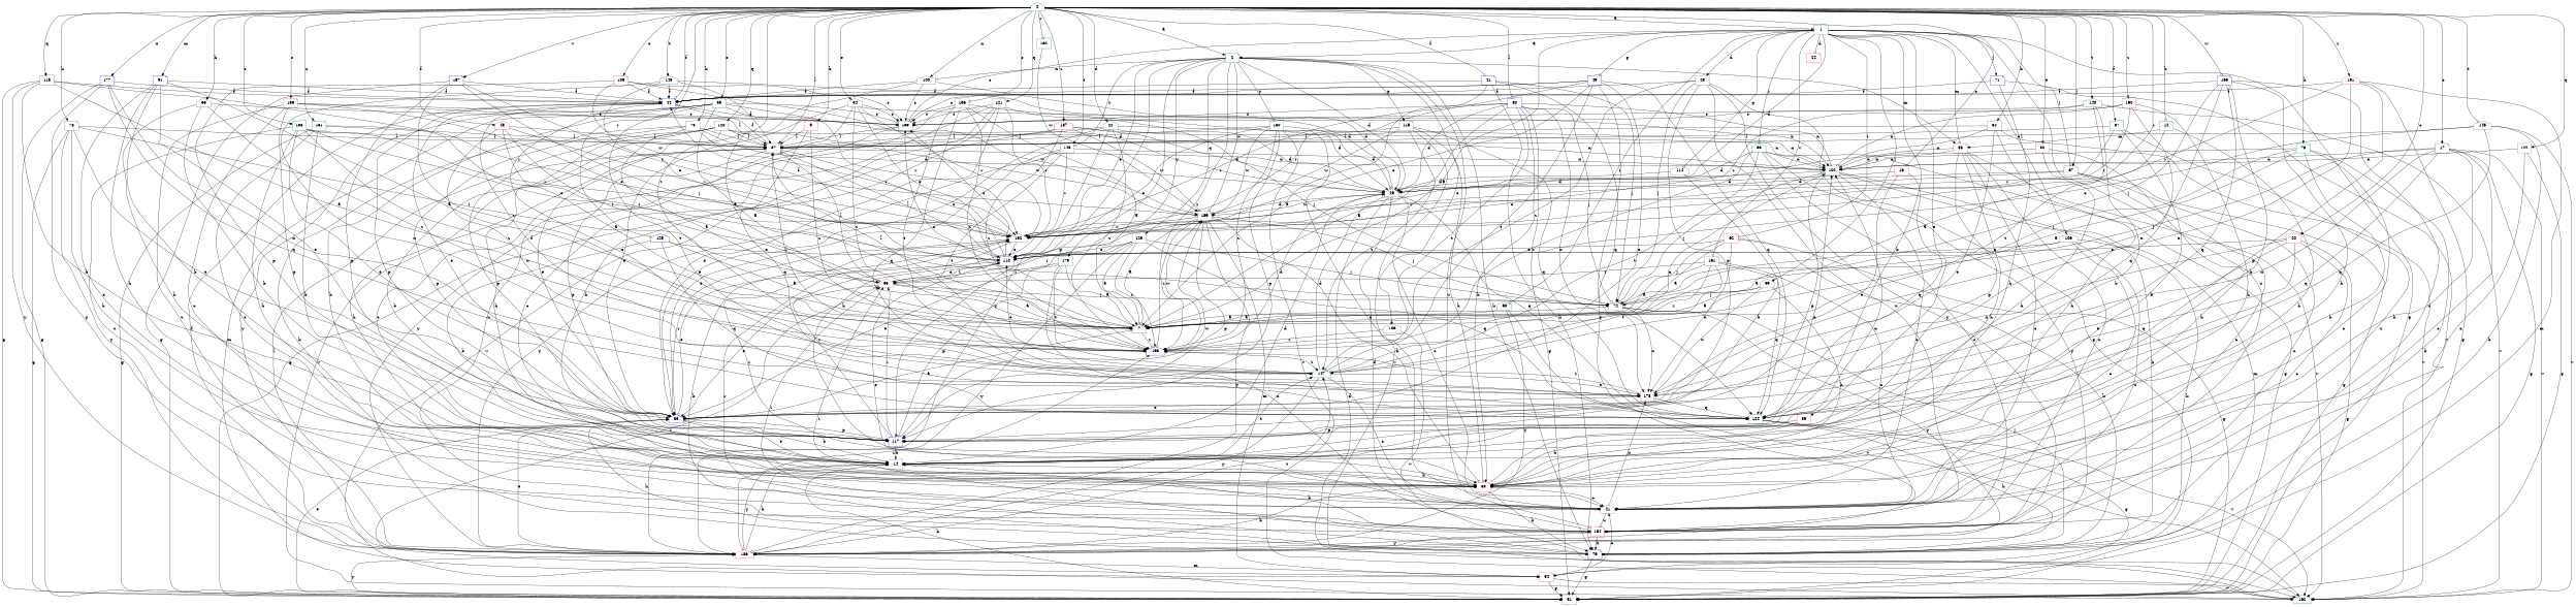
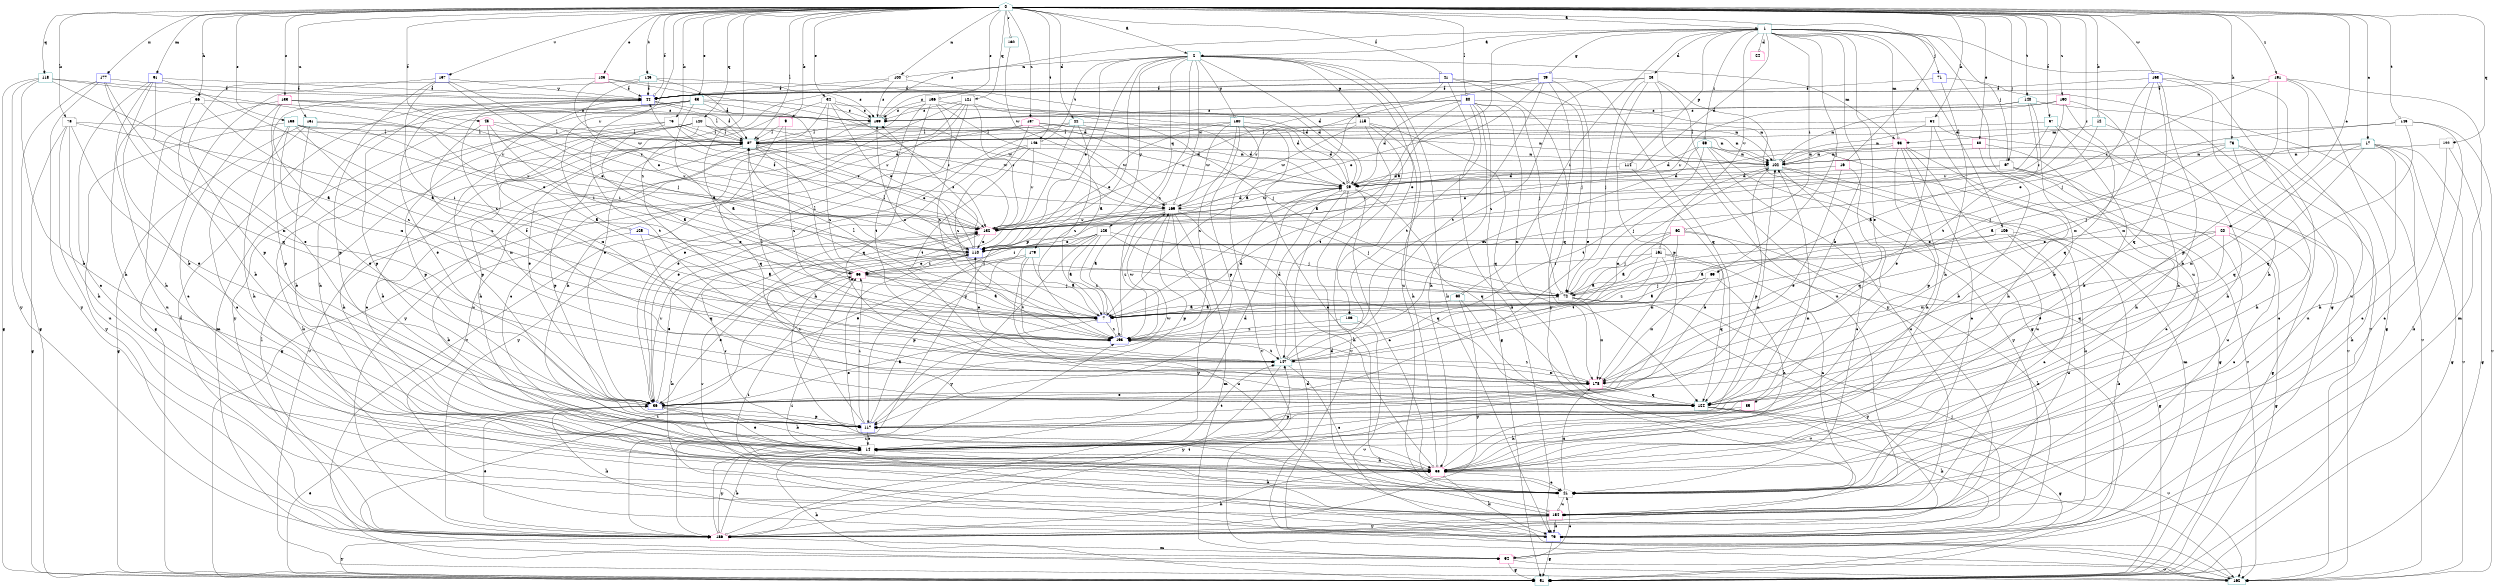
  strict digraph {
    node [color=teal shape=note]
    edge [arrowhead=normal]
    0 [shape=house]
    1 [shape=folder]
    2
    9 [color=deeppink]
    12
    16 [color=deeppink shape=folder]
    17
    20 [color=deeppink]
    22 [shape=house]
    30 [color=deeppink shape=folder]
    33
    34 [color=gray40 shape=house]
    37 [shape=folder]
    41 [color=blue]
    43 [color=deeppink shape=house]
    44 [color=blue]
    54 [color=gray40 shape=folder]
    56 [color=gray40 shape=house]
    67 [color=gray40]
    73
    75 [color=gray40 shape=folder]
    78 [color=gray40]
    80 [color=blue shape=folder]
    87
    91 [color=blue]
    100 [color=gray40 shape=house]
    105 [color=deeppink]
    118 [shape=folder]
    120 [color=gray40 shape=folder]
    121 [color=gray40]
    122 [color=gray40 shape=folder]
    125 [color=blue shape=house]
    130 [shape=folder]
    132 [color=deeppink shape=house]
    133 [color=deeppink]
    136 [color=gray40 shape=folder]
    138 [shape=folder]
    140 [shape=house]
    143 [color=gray40 shape=house]
    145 [shape=house]
    146 [color=gray40 shape=folder]
    151
    157 [color=blue]
    168 [color=blue]
    177 [color=blue]
    187 [color=deeppink shape=house]
    190 [color=deeppink shape=folder]
    191 [color=deeppink shape=house]
    193 [color=blue shape=house]
    7 [color=blue shape=house]
    14 [color=gray40 shape=folder]
    23 [color=gray40 shape=folder]
    24 [color=deeppink]
    29 [color=gray40 shape=house]
    35 [color=deeppink shape=folder]
    49 [color=blue shape=folder]
    51 [shape=folder]
    59 [shape=house]
    60 [shape=house]
    62 [color=deeppink]
    69 [color=gray40 shape=house]
    71 [color=blue]
    93 [color=deeppink]
    106 [color=gray40 shape=house]
    114 [color=gray40 shape=house]
    139
    154 [color=deeppink]
    161 [color=gray40]
    79 [color=blue]
    109 [shape=house]
    110 [color=blue]
    115 [color=gray40]
    117 [color=blue shape=folder]
-   123 [color=gray40 shape=folder]
+   123 [color=gray40]
    169 [color=gray40]
    179 [shape=folder]
    180 [shape=folder]
    186 [color=deeppink shape=house]
    124
    58 [color=deeppink]
    36 [color=blue shape=house]
    102 [shape=folder]
    21 [color=gray40 shape=house]
    72 [color=gray40 shape=house]
    162 [shape=house]
    178 [color=deeppink shape=folder]
    147 [shape=house]
    94 [color=deeppink]
    65 [color=deeppink shape=house]
    0 -> 1 [label=a]
    0 -> 2 [label=a]
    0 -> 9 [label=b]
    0 -> 12 [arrowhead=odot label=b]
    0 -> 16 [arrowhead=odot label=c]
    0 -> 17 [arrowhead=diamond label=c]
    0 -> 20 [arrowhead=diamond label=c]
    0 -> 22 [label=d]
    0 -> 30 [label=e]
    0 -> 33 [arrowhead=diamond label=e]
    0 -> 34 [label=e]
    0 -> 37 [label=f]
    0 -> 41 [arrowhead=odot label=f]
    0 -> 43 [arrowhead=diamond label=f]
    0 -> 44 [arrowhead=odot label=f]
    0 -> 54 [label=h]
    0 -> 56 [arrowhead=diamond label=h]
    0 -> 67 [arrowhead=diamond label=j]
    0 -> 73 [label=k]
    0 -> 75 [label=k]
    0 -> 78 [label=k]
    0 -> 80 [arrowhead=odot label=l]
    0 -> 87 [label=l]
    0 -> 91 [arrowhead=diamond label=m]
    0 -> 100 [label=n]
    0 -> 105 [label=o]
    0 -> 118 [arrowhead=diamond label=q]
    0 -> 120 [label=q]
    0 -> 121 [label=q]
    0 -> 122 [arrowhead=diamond label=q]
    0 -> 125 [arrowhead=odot label=r]
    0 -> 130 [arrowhead=odot label=r]
    0 -> 132 [arrowhead=odot label=r]
    0 -> 133 [label=s]
    0 -> 136 [arrowhead=odot label=s]
    0 -> 138 [arrowhead=diamond label=s]
    0 -> 140 [arrowhead=diamond label=t]
    0 -> 143 [arrowhead=odot label=t]
    0 -> 145 [arrowhead=diamond label=t]
    0 -> 146 [label=t]
    0 -> 151 [label=u]
    0 -> 157 [arrowhead=diamond label=v]
    0 -> 168 [arrowhead=odot label=w]
    0 -> 177 [arrowhead=diamond label=x]
    0 -> 187 [arrowhead=diamond label=z]
    0 -> 190 [label=z]
    0 -> 191 [label=z]
    0 -> 193 [arrowhead=odot label=z]
    1 -> 2 [arrowhead=diamond label=a]
    1 -> 67 [arrowhead=odot label=j]
    1 -> 7 [arrowhead=odot label=a]
    1 -> 14 [arrowhead=odot label=b]
    1 -> 23 [label=d]
    1 -> 24 [arrowhead=odot label=d]
    1 -> 29 [arrowhead=odot label=d]
    1 -> 35 [arrowhead=diamond label=e]
    1 -> 49 [arrowhead=odot label=g]
    1 -> 51 [arrowhead=odot label=g]
    1 -> 59 [arrowhead=odot label=i]
    1 -> 60 [arrowhead=odot label=i]
    1 -> 62 [arrowhead=odot label=i]
    1 -> 69 [arrowhead=diamond label=j]
    1 -> 71 [label=j]
    1 -> 93 [arrowhead=odot label=m]
    1 -> 106 [label=o]
    1 -> 114 [arrowhead=odot label=p]
    1 -> 139 [arrowhead=odot label=s]
    1 -> 154 [arrowhead=odot label=u]
    1 -> 161 [arrowhead=odot label=v]
    2 -> 100 [arrowhead=odot label=n]
    2 -> 146 [arrowhead=odot label=t]
    2 -> 193 [arrowhead=odot label=z]
    2 -> 29 [arrowhead=odot label=d]
    2 -> 93 [label=m]
    2 -> 154 [arrowhead=odot label=u]
    2 -> 79 [arrowhead=diamond label=k]
    2 -> 109 [arrowhead=diamond label=o]
    2 -> 110 [arrowhead=diamond label=o]
    2 -> 115 [arrowhead=diamond label=p]
    2 -> 117 [label=p]
    2 -> 123 [label=q]
    2 -> 169 [arrowhead=odot label=w]
    2 -> 179 [arrowhead=diamond label=y]
    2 -> 180 [arrowhead=odot label=y]
    2 -> 186 [label=y]
    9 -> 87 [label=l]
    9 -> 193 [arrowhead=diamond label=z]
    9 -> 124 [arrowhead=diamond label=q]
    12 -> 7 [label=a]
    12 -> 93 [arrowhead=diamond label=m]
    12 -> 58 [arrowhead=diamond label=h]
    16 -> 29 [arrowhead=diamond label=d]
    16 -> 124 [label=q]
    16 -> 36 [arrowhead=diamond label=e]
    17 -> 51 [label=g]
    17 -> 124 [arrowhead=diamond label=q]
    17 -> 58 [arrowhead=odot label=h]
    17 -> 102 [label=n]
    17 -> 21 [arrowhead=odot label=c]
    17 -> 72 [arrowhead=odot label=j]
    17 -> 162 [arrowhead=diamond label=v]
    17 -> 178 [arrowhead=diamond label=x]
    20 -> 51 [label=g]
    20 -> 110 [label=o]
    20 -> 124 [arrowhead=odot label=q]
    20 -> 36 [arrowhead=odot label=e]
    20 -> 21 [arrowhead=odot label=c]
    20 -> 178 [arrowhead=diamond label=x]
    22 -> 87 [arrowhead=odot label=l]
    22 -> 193 [arrowhead=diamond label=z]
    22 -> 29 [arrowhead=odot label=d]
    22 -> 58 [arrowhead=diamond label=h]
    22 -> 36 [arrowhead=diamond label=e]
    22 -> 102 [arrowhead=diamond label=n]
    30 -> 14 [arrowhead=diamond label=b]
    30 -> 58 [arrowhead=diamond label=h]
    30 -> 102 [arrowhead=odot label=n]
    33 -> 132 [label=r]
    33 -> 7 [arrowhead=odot label=a]
    33 -> 139 [arrowhead=odot label=s]
    33 -> 169 [label=w]
    33 -> 186 [arrowhead=odot label=y]
    33 -> 58 [label=h]
    33 -> 147 [arrowhead=diamond label=t]
    33 -> 94 [arrowhead=diamond label=m]
    34 -> 132 [arrowhead=odot label=r]
    34 -> 193 [label=z]
    34 -> 139 [arrowhead=diamond label=s]
    34 -> 154 [arrowhead=odot label=u]
    34 -> 110 [arrowhead=odot label=o]
    34 -> 36 [arrowhead=diamond label=e]
    34 -> 102 [arrowhead=diamond label=n]
    37 -> 87 [label=l]
    37 -> 132 [arrowhead=odot label=r]
    37 -> 14 [arrowhead=odot label=b]
    37 -> 154 [arrowhead=diamond label=u]
    41 -> 44 [arrowhead=diamond label=f]
    41 -> 7 [label=a]
    41 -> 79 [arrowhead=diamond label=k]
    41 -> 124 [arrowhead=diamond label=q]
    41 -> 72 [arrowhead=diamond label=j]
    43 -> 87 [arrowhead=diamond label=l]
    43 -> 132 [label=r]
    43 -> 7 [arrowhead=diamond label=a]
    43 -> 178 [label=x]
    43 -> 65 [label=i]
    44 -> 139 [arrowhead=odot label=s]
    44 -> 117 [arrowhead=odot label=p]
    44 -> 36 [label=e]
    44 -> 178 [label=x]
    54 -> 87 [arrowhead=diamond label=l]
    54 -> 58 [arrowhead=odot label=h]
    54 -> 36 [arrowhead=odot label=e]
    54 -> 102 [arrowhead=odot label=n]
    54 -> 162 [arrowhead=odot label=v]
    56 -> 193 [arrowhead=diamond label=z]
    56 -> 14 [arrowhead=odot label=b]
    56 -> 139 [arrowhead=odot label=s]
    56 -> 58 [arrowhead=diamond label=h]
    67 -> 132 [label=r]
    67 -> 29 [label=d]
    67 -> 51 [label=g]
    67 -> 154 [arrowhead=odot label=u]
    67 -> 21 [arrowhead=diamond label=c]
    73 -> 7 [label=a]
    73 -> 79 [label=k]
    73 -> 58 [arrowhead=diamond label=h]
    73 -> 102 [label=n]
    73 -> 21 [arrowhead=odot label=c]
    73 -> 72 [arrowhead=odot label=j]
    75 -> 87 [arrowhead=odot label=l]
    75 -> 132 [label=r]
    75 -> 7 [label=a]
    75 -> 29 [arrowhead=odot label=d]
    75 -> 79 [arrowhead=odot label=k]
    75 -> 117 [label=p]
    78 -> 87 [arrowhead=odot label=l]
    78 -> 51 [arrowhead=diamond label=g]
    78 -> 186 [arrowhead=odot label=y]
    78 -> 58 [arrowhead=diamond label=h]
    78 -> 36 [arrowhead=diamond label=e]
    78 -> 65 [arrowhead=diamond label=i]
    80 -> 132 [arrowhead=odot label=r]
    80 -> 7 [arrowhead=diamond label=a]
    80 -> 29 [arrowhead=diamond label=d]
    80 -> 51 [arrowhead=diamond label=g]
    80 -> 139 [arrowhead=diamond label=s]
    80 -> 58 [arrowhead=diamond label=h]
    80 -> 102 [arrowhead=odot label=n]
    80 -> 72 [arrowhead=odot label=j]
    80 -> 178 [label=x]
    80 -> 147 [arrowhead=odot label=t]
    87 -> 44 [arrowhead=odot label=f]
    87 -> 14 [arrowhead=diamond label=b]
    87 -> 110 [arrowhead=diamond label=o]
    87 -> 117 [label=p]
    87 -> 58 [arrowhead=diamond label=h]
    87 -> 102 [arrowhead=diamond label=n]
    91 -> 44 [arrowhead=odot label=f]
    91 -> 7 [label=a]
    91 -> 14 [label=b]
    91 -> 58 [arrowhead=odot label=h]
    91 -> 36 [arrowhead=odot label=e]
    91 -> 21 [arrowhead=diamond label=c]
    100 -> 44 [arrowhead=odot label=f]
    100 -> 7 [arrowhead=diamond label=a]
    100 -> 29 [label=d]
    100 -> 139 [label=s]
    105 -> 44 [label=f]
    105 -> 29 [label=d]
    105 -> 139 [arrowhead=diamond label=s]
    105 -> 117 [arrowhead=diamond label=p]
    105 -> 169 [arrowhead=odot label=w]
    118 -> 44 [arrowhead=diamond label=f]
    118 -> 132 [label=r]
    118 -> 7 [arrowhead=odot label=a]
    118 -> 14 [arrowhead=diamond label=b]
    118 -> 51 [arrowhead=odot label=g]
    118 -> 186 [label=y]
    120 -> 87 [label=l]
    120 -> 117 [arrowhead=odot label=p]
    120 -> 169 [label=w]
    120 -> 58 [arrowhead=odot label=h]
    120 -> 36 [arrowhead=diamond label=e]
    120 -> 102 [arrowhead=diamond label=n]
    120 -> 162 [label=v]
    121 -> 132 [label=r]
    121 -> 139 [label=s]
    121 -> 186 [arrowhead=diamond label=y]
    121 -> 58 [label=h]
    121 -> 36 [label=e]
    121 -> 72 [arrowhead=diamond label=j]
    121 -> 162 [arrowhead=odot label=v]
    122 -> 51 [arrowhead=odot label=g]
    122 -> 102 [label=n]
    122 -> 21 [arrowhead=odot label=c]
    125 -> 7 [arrowhead=diamond label=a]
    125 -> 14 [arrowhead=diamond label=b]
    125 -> 110 [label=o]
    125 -> 124 [arrowhead=diamond label=q]
    130 -> 169 [arrowhead=diamond label=w]
    132 -> 44 [label=f]
    132 -> 79 [arrowhead=diamond label=k]
    132 -> 110 [label=o]
    133 -> 87 [arrowhead=diamond label=l]
    133 -> 139 [arrowhead=diamond label=s]
    133 -> 154 [label=u]
    133 -> 110 [arrowhead=diamond label=o]
    133 -> 117 [label=p]
    133 -> 21 [arrowhead=odot label=c]
    136 -> 193 [label=z]
    136 -> 7 [arrowhead=diamond label=a]
    136 -> 29 [label=d]
    136 -> 139 [arrowhead=diamond label=s]
    136 -> 124 [label=q]
    136 -> 21 [arrowhead=diamond label=c]
    136 -> 147 [arrowhead=diamond label=t]
    138 -> 87 [arrowhead=diamond label=l]
    138 -> 132 [arrowhead=diamond label=r]
    138 -> 193 [arrowhead=odot label=z]
    138 -> 154 [arrowhead=odot label=u]
    138 -> 110 [arrowhead=odot label=o]
    138 -> 58 [arrowhead=diamond label=h]
    138 -> 36 [label=e]
    140 -> 132 [arrowhead=odot label=r]
    140 -> 14 [arrowhead=odot label=b]
    140 -> 139 [arrowhead=diamond label=s]
    140 -> 162 [arrowhead=diamond label=v]
    140 -> 147 [arrowhead=diamond label=t]
    143 -> 87 [arrowhead=diamond label=l]
    143 -> 79 [label=k]
    143 -> 110 [label=o]
    143 -> 124 [arrowhead=diamond label=q]
    143 -> 162 [arrowhead=diamond label=v]
    145 -> 44 [arrowhead=diamond label=f]
    145 -> 87 [arrowhead=diamond label=l]
    145 -> 29 [arrowhead=odot label=d]
    145 -> 110 [arrowhead=odot label=o]
    145 -> 178 [arrowhead=diamond label=x]
    146 -> 132 [arrowhead=odot label=r]
    146 -> 186 [label=y]
    146 -> 36 [arrowhead=diamond label=e]
    146 -> 102 [label=n]
    146 -> 147 [label=t]
    151 -> 87 [arrowhead=diamond label=l]
    151 -> 14 [arrowhead=diamond label=b]
    151 -> 51 [arrowhead=diamond label=g]
    151 -> 21 [arrowhead=diamond label=c]
    151 -> 65 [arrowhead=odot label=i]
-   157 -> 44 [label=f]
+   157 -> 44 [label=y]
    157 -> 132 [label=r]
    157 -> 193 [label=z]
    157 -> 51 [arrowhead=odot label=g]
    157 -> 117 [arrowhead=diamond label=p]
    157 -> 72 [arrowhead=odot label=j]
    168 -> 44 [arrowhead=odot label=f]
    168 -> 14 [label=b]
    168 -> 154 [arrowhead=diamond label=u]
    168 -> 124 [label=q]
    168 -> 58 [label=h]
    168 -> 72 [arrowhead=odot label=j]
    168 -> 178 [label=x]
    177 -> 44 [label=f]
    177 -> 51 [arrowhead=diamond label=g]
    177 -> 186 [label=y]
    177 -> 124 [label=q]
    177 -> 178 [arrowhead=diamond label=x]
    187 -> 87 [arrowhead=odot label=l]
    187 -> 193 [arrowhead=diamond label=z]
    187 -> 29 [arrowhead=diamond label=d]
    187 -> 51 [label=g]
    187 -> 169 [arrowhead=odot label=w]
    187 -> 102 [arrowhead=diamond label=n]
    190 -> 132 [arrowhead=diamond label=r]
    190 -> 139 [arrowhead=odot label=s]
    190 -> 124 [label=q]
    190 -> 58 [label=h]
    190 -> 102 [arrowhead=odot label=n]
    191 -> 44 [arrowhead=diamond label=f]
    191 -> 132 [arrowhead=odot label=r]
    191 -> 51 [arrowhead=diamond label=g]
    191 -> 117 [arrowhead=diamond label=p]
    191 -> 178 [label=x]
    191 -> 94 [arrowhead=odot label=m]
    193 -> 87 [arrowhead=diamond label=l]
    193 -> 29 [label=d]
    193 -> 169 [label=w]
    193 -> 147 [arrowhead=diamond label=t]
    7 -> 87 [label=l]
    7 -> 193 [arrowhead=odot label=z]
    7 -> 139 [label=s]
    14 -> 29 [label=d]
    14 -> 186 [arrowhead=odot label=y]
    14 -> 58 [arrowhead=diamond label=h]
    14 -> 36 [arrowhead=odot label=e]
    14 -> 102 [arrowhead=diamond label=n]
    14 -> 147 [arrowhead=diamond label=t]
    23 -> 44 [arrowhead=odot label=f]
    23 -> 193 [label=z]
    23 -> 51 [arrowhead=diamond label=g]
    23 -> 154 [arrowhead=diamond label=u]
    23 -> 117 [arrowhead=odot label=p]
    23 -> 186 [label=y]
    23 -> 72 [arrowhead=diamond label=j]
    29 -> 169 [arrowhead=diamond label=w]
    29 -> 124 [arrowhead=diamond label=q]
    29 -> 21 [label=c]
    35 -> 117 [label=p]
    35 -> 58 [label=h]
    49 -> 44 [arrowhead=diamond label=f]
    49 -> 132 [label=r]
    49 -> 139 [arrowhead=odot label=s]
    49 -> 110 [arrowhead=diamond label=o]
    49 -> 186 [arrowhead=odot label=y]
    49 -> 124 [label=q]
    49 -> 36 [arrowhead=odot label=e]
    49 -> 147 [arrowhead=odot label=t]
    51 -> 14 [label=b]
    51 -> 186 [label=y]
    51 -> 36 [label=e]
    59 -> 193 [arrowhead=diamond label=z]
    59 -> 29 [arrowhead=diamond label=d]
    59 -> 51 [arrowhead=odot label=g]
    59 -> 154 [label=u]
    59 -> 186 [label=y]
    59 -> 102 [label=n]
    59 -> 147 [arrowhead=odot label=t]
    60 -> 7 [label=a]
    60 -> 186 [arrowhead=diamond label=y]
    60 -> 162 [label=v]
    62 -> 7 [label=a]
    62 -> 51 [arrowhead=odot label=g]
    62 -> 79 [label=k]
    62 -> 110 [arrowhead=odot label=o]
    62 -> 72 [label=j]
    62 -> 178 [label=x]
    69 -> 7 [label=a]
    69 -> 58 [arrowhead=diamond label=h]
    69 -> 72 [arrowhead=diamond label=j]
    69 -> 178 [arrowhead=odot label=x]
    71 -> 44 [arrowhead=diamond label=f]
    71 -> 58 [label=h]
    71 -> 162 [label=v]
    93 -> 154 [arrowhead=odot label=u]
    93 -> 110 [label=o]
    93 -> 117 [label=p]
    93 -> 58 [arrowhead=odot label=h]
    93 -> 102 [label=n]
    93 -> 21 [arrowhead=diamond label=c]
    93 -> 162 [arrowhead=diamond label=v]
    106 -> 7 [arrowhead=diamond label=a]
    106 -> 154 [label=u]
    106 -> 79 [arrowhead=odot label=k]
    106 -> 110 [arrowhead=diamond label=o]
    106 -> 21 [arrowhead=odot label=c]
    114 -> 14 [label=b]
    114 -> 29 [label=d]
    139 -> 87 [arrowhead=odot label=l]
    139 -> 21 [arrowhead=diamond label=c]
    154 -> 14 [label=b]
    154 -> 29 [arrowhead=odot label=d]
    154 -> 79 [label=k]
    154 -> 186 [arrowhead=diamond label=y]
    154 -> 65 [arrowhead=diamond label=i]
    161 -> 193 [arrowhead=odot label=z]
    161 -> 7 [arrowhead=diamond label=a]
    161 -> 124 [label=q]
    161 -> 21 [arrowhead=odot label=c]
    161 -> 147 [label=t]
    161 -> 65 [arrowhead=diamond label=i]
    79 -> 132 [arrowhead=diamond label=r]
    79 -> 51 [label=g]
    79 -> 72 [arrowhead=odot label=j]
    79 -> 65 [label=i]
    109 -> 193 [label=z]
    109 -> 162 [arrowhead=odot label=v]
    110 -> 87 [arrowhead=odot label=l]
    110 -> 139 [arrowhead=diamond label=s]
    110 -> 36 [arrowhead=odot label=e]
    110 -> 65 [label=i]
    115 -> 87 [label=l]
    115 -> 169 [arrowhead=odot label=w]
    115 -> 124 [arrowhead=diamond label=q]
    115 -> 58 [arrowhead=odot label=h]
    115 -> 162 [arrowhead=diamond label=v]
    115 -> 147 [arrowhead=diamond label=t]
    117 -> 132 [arrowhead=odot label=r]
    117 -> 14 [label=b]
    117 -> 169 [arrowhead=diamond label=w]
    117 -> 65 [label=i]
    123 -> 193 [label=z]
    123 -> 7 [arrowhead=odot label=a]
    123 -> 110 [arrowhead=odot label=o]
    123 -> 186 [label=y]
    123 -> 124 [arrowhead=odot label=q]
    123 -> 36 [label=e]
    123 -> 72 [arrowhead=odot label=j]
    123 -> 65 [arrowhead=diamond label=i]
    169 -> 132 [arrowhead=odot label=r]
    169 -> 193 [label=z]
    169 -> 7 [arrowhead=odot label=a]
    169 -> 29 [arrowhead=odot label=d]
    169 -> 117 [label=p]
    169 -> 186 [arrowhead=odot label=y]
    169 -> 58 [arrowhead=odot label=h]
    169 -> 72 [arrowhead=diamond label=j]
    169 -> 94 [label=m]
    179 -> 7 [label=a]
    179 -> 154 [arrowhead=odot label=u]
    179 -> 117 [arrowhead=odot label=p]
    179 -> 147 [arrowhead=odot label=t]
    179 -> 65 [arrowhead=odot label=i]
    180 -> 87 [arrowhead=odot label=l]
    180 -> 193 [arrowhead=diamond label=z]
    180 -> 29 [arrowhead=odot label=d]
    180 -> 110 [arrowhead=diamond label=o]
    180 -> 117 [arrowhead=diamond label=p]
    180 -> 169 [label=w]
    180 -> 21 [label=c]
    180 -> 162 [arrowhead=odot label=v]
    186 -> 44 [label=f]
    186 -> 87 [label=l]
    186 -> 193 [label=z]
    186 -> 14 [label=b]
    186 -> 58 [label=h]
    186 -> 36 [label=e]
    186 -> 147 [arrowhead=diamond label=t]
    186 -> 94 [arrowhead=diamond label=m]
    124 -> 51 [arrowhead=odot label=g]
    124 -> 79 [label=k]
    124 -> 162 [arrowhead=diamond label=v]
    58 -> 132 [label=r]
    58 -> 79 [arrowhead=diamond label=k]
    58 -> 102 [arrowhead=diamond label=n]
    58 -> 21 [label=c]
    36 -> 132 [arrowhead=diamond label=r]
    36 -> 7 [arrowhead=odot label=a]
    36 -> 14 [label=b]
    36 -> 79 [arrowhead=odot label=k]
    36 -> 117 [arrowhead=diamond label=p]
    102 -> 29 [label=d]
    102 -> 79 [label=k]
    102 -> 117 [arrowhead=odot label=p]
    102 -> 21 [arrowhead=diamond label=c]
    102 -> 72 [arrowhead=odot label=j]
    102 -> 94 [arrowhead=diamond label=m]
    21 -> 154 [arrowhead=odot label=u]
    21 -> 110 [arrowhead=odot label=o]
    21 -> 178 [label=x]
    72 -> 7 [arrowhead=odot label=a]
    72 -> 186 [label=y]
    72 -> 178 [label=x]
    162 -> 29 [arrowhead=odot label=d]
    178 -> 193 [arrowhead=diamond label=z]
    178 -> 124 [arrowhead=odot label=q]
    178 -> 36 [label=e]
    147 -> 44 [label=f]
    147 -> 29 [arrowhead=odot label=d]
    147 -> 110 [arrowhead=diamond label=o]
    147 -> 186 [label=y]
    147 -> 102 [label=n]
    147 -> 21 [arrowhead=odot label=c]
    147 -> 178 [label=x]
    94 -> 51 [arrowhead=diamond label=g]
    94 -> 21 [label=c]
    94 -> 162 [label=v]
    94 -> 65 [label=i]
    65 -> 87 [arrowhead=odot label=l]
    65 -> 7 [arrowhead=odot label=a]
    65 -> 110 [arrowhead=diamond label=o]
    65 -> 36 [label=e]
    65 -> 72 [arrowhead=odot label=j]
  }
